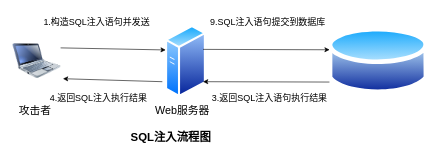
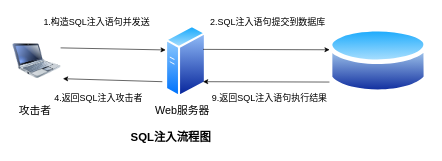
  <mxCell id="0" />
  <mxCell id="1" parent="0" />
  <mxCell id="2" value="" style="image;html=1;image=img/lib/clip_art/computers/Netbook_128x128.png" vertex="1" parent="1"><mxGeometry x="20" y="58" width="80" height="86" as="geometry" /></mxCell>
  <mxCell id="3" value="" style="image;aspect=fixed;perimeter=ellipsePerimeter;html=1;align=center;shadow=0;dashed=0;spacingTop=3;image=img/lib/active_directory/generic_server.svg;" vertex="1" parent="1"><mxGeometry x="275" y="41" width="68.32" height="122" as="geometry" /></mxCell>
  <mxCell id="4" value="" style="image;aspect=fixed;perimeter=ellipsePerimeter;html=1;align=center;shadow=0;dashed=0;spacingTop=3;image=img/lib/active_directory/database.svg;" vertex="1" parent="1"><mxGeometry x="547" y="39" width="167.56" height="124" as="geometry" /></mxCell>
  <mxCell id="5" value="" style="endArrow=classic;html=1;rounded=0;entryX=0.009;entryY=0.344;entryDx=0;entryDy=0;entryPerimeter=0;exitX=1;exitY=0.25;exitDx=0;exitDy=0;" edge="1" parent="1" source="2" target="3"><mxGeometry width="50" height="50" relative="1" as="geometry"><mxPoint x="67" y="80" as="sourcePoint" /><mxPoint x="117" y="30" as="targetPoint" /></mxGeometry></mxCell>
  <mxCell id="6" value="" style="endArrow=classic;html=1;rounded=0;entryX=0.015;entryY=0.352;entryDx=0;entryDy=0;entryPerimeter=0;" edge="1" parent="1" target="4"><mxGeometry width="50" height="50" relative="1" as="geometry"><mxPoint x="338" y="82" as="sourcePoint" /><mxPoint x="492" y="82" as="targetPoint" /></mxGeometry></mxCell>
  <mxCell id="7" value="" style="endArrow=classic;html=1;rounded=0;exitX=0.013;exitY=0.787;exitDx=0;exitDy=0;exitPerimeter=0;" edge="1" parent="1" source="4"><mxGeometry width="50" height="50" relative="1" as="geometry"><mxPoint x="542" y="140" as="sourcePoint" /><mxPoint x="338" y="136" as="targetPoint" /></mxGeometry></mxCell>
  <mxCell id="8" value="" style="endArrow=classic;html=1;rounded=0;" edge="1" parent="1"><mxGeometry width="50" height="50" relative="1" as="geometry"><mxPoint x="270" y="136" as="sourcePoint" /><mxPoint x="104" y="131" as="targetPoint" /></mxGeometry></mxCell>
  <mxCell id="9" value="攻击者" style="text;align=center;verticalAlign=middle;resizable=0;points=[];autosize=1;strokeColor=none;fillColor=none;fontSize=18;fontStyle=0;html=1;" vertex="1" parent="1"><mxGeometry x="21" y="168" width="72" height="34" as="geometry" /></mxCell>
  <mxCell id="10" value="Web服务器" style="text;align=center;verticalAlign=middle;resizable=0;points=[];autosize=1;strokeColor=none;fillColor=none;fontSize=18;fontStyle=0;html=1;" vertex="1" parent="1"><mxGeometry x="248" y="168" width="109" height="34" as="geometry" /></mxCell>
  <mxCell id="11" value="1.构造SQL&lt;span style=&quot;background-color: initial; font-size: 15px;&quot;&gt;注入语句并发送&lt;/span&gt;" style="text;html=1;align=center;verticalAlign=middle;resizable=0;points=[];autosize=1;strokeColor=none;fillColor=none;fontSize=15;" vertex="1" parent="1"><mxGeometry x="62" y="20" width="196" height="30" as="geometry" /></mxCell>
- <mxCell id="12" value="9.SQL&lt;span style=&quot;background-color: initial; font-size: 15px;&quot;&gt;注入语句提交到数据库&lt;/span&gt;" style="text;html=1;align=center;verticalAlign=middle;resizable=0;points=[];autosize=1;strokeColor=none;fillColor=none;fontSize=15;" vertex="1" parent="1"><mxGeometry x="340" y="20" width="211" height="30" as="geometry" /></mxCell>
- <mxCell id="13" value="3.&lt;span style=&quot;background-color: initial; font-size: 15px;&quot;&gt;返回SQL注入语句执行结果&lt;/span&gt;" style="text;html=1;align=center;verticalAlign=middle;resizable=0;points=[];autosize=1;strokeColor=none;fillColor=none;fontSize=15;" vertex="1" parent="1"><mxGeometry x="343.32" y="147" width="211" height="30" as="geometry" /></mxCell>
- <mxCell id="14" value="4.返回SQL注入&lt;span style=&quot;background-color: initial; font-size: 15px;&quot;&gt;执行结果&lt;/span&gt;" style="text;html=1;align=center;verticalAlign=middle;resizable=0;points=[];autosize=1;strokeColor=none;fillColor=none;fontSize=15;" vertex="1" parent="1"><mxGeometry x="72" y="147" width="181" height="30" as="geometry" /></mxCell>
+ <mxCell id="12" value="2.SQL&lt;span style=&quot;background-color: initial; font-size: 15px;&quot;&gt;注入语句提交到数据库&lt;/span&gt;" style="text;html=1;align=center;verticalAlign=middle;resizable=0;points=[];autosize=1;strokeColor=none;fillColor=none;fontSize=15;" vertex="1" parent="1"><mxGeometry x="340" y="20" width="211" height="30" as="geometry" /></mxCell>
+ <mxCell id="13" value="9.&lt;span style=&quot;background-color: initial; font-size: 15px;&quot;&gt;返回SQL注入语句执行结果&lt;/span&gt;" style="text;html=1;align=center;verticalAlign=middle;resizable=0;points=[];autosize=1;strokeColor=none;fillColor=none;fontSize=15;" vertex="1" parent="1"><mxGeometry x="343.32" y="147" width="211" height="30" as="geometry" /></mxCell>
+ <mxCell id="14" value="4.返回SQL注入&lt;span style=&quot;background-color: initial; font-size: 15px;&quot;&gt;攻击者&lt;/span&gt;" style="text;html=1;align=center;verticalAlign=middle;resizable=0;points=[];autosize=1;strokeColor=none;fillColor=none;fontSize=15;" vertex="1" parent="1"><mxGeometry x="72" y="147" width="181" height="30" as="geometry" /></mxCell>
  <mxCell id="15" value="SQL注入流程图" style="text;html=1;align=center;verticalAlign=middle;resizable=0;points=[];autosize=1;strokeColor=none;fillColor=none;fontSize=19;fontStyle=1" vertex="1" parent="1"><mxGeometry x="208" y="212" width="151" height="35" as="geometry" /></mxCell>
